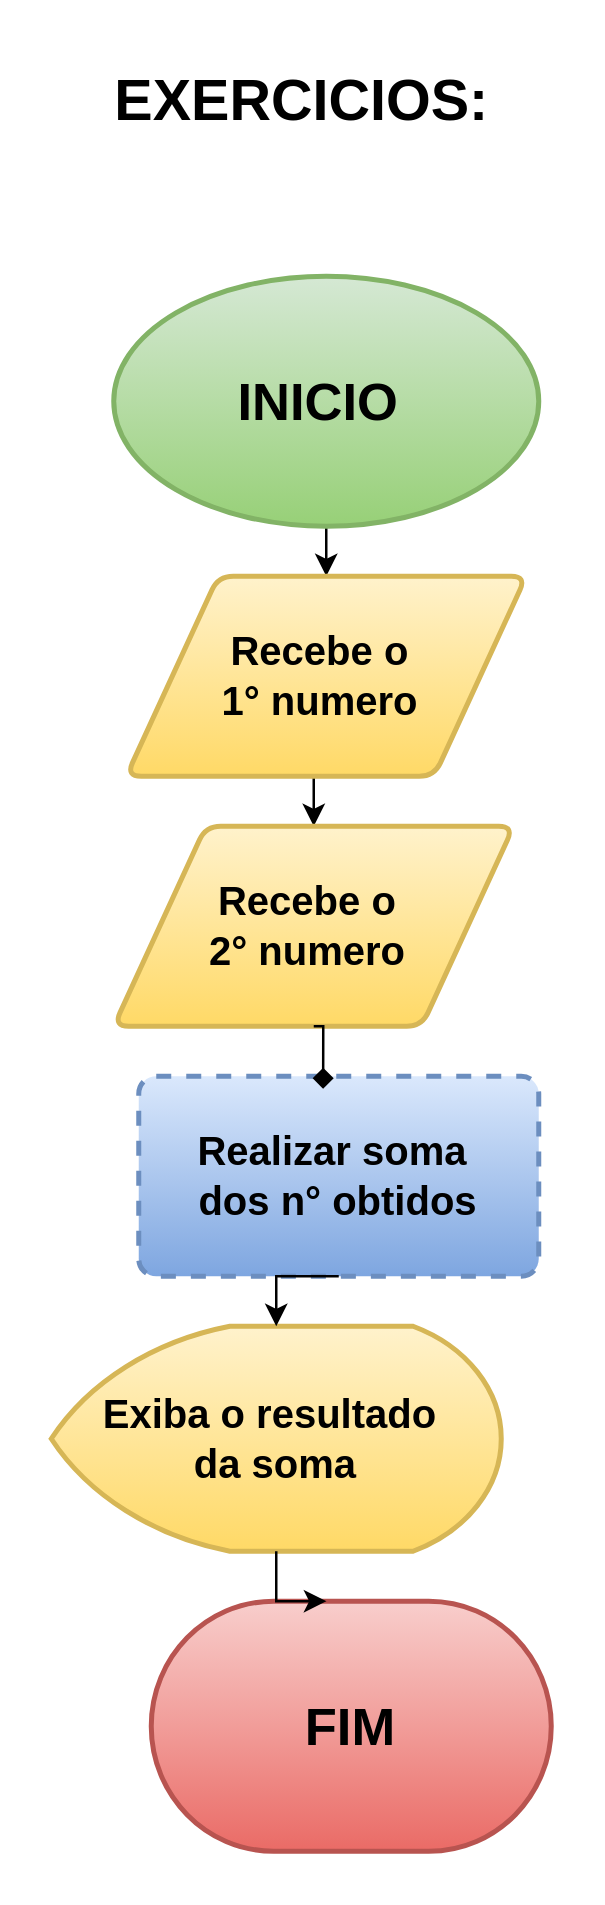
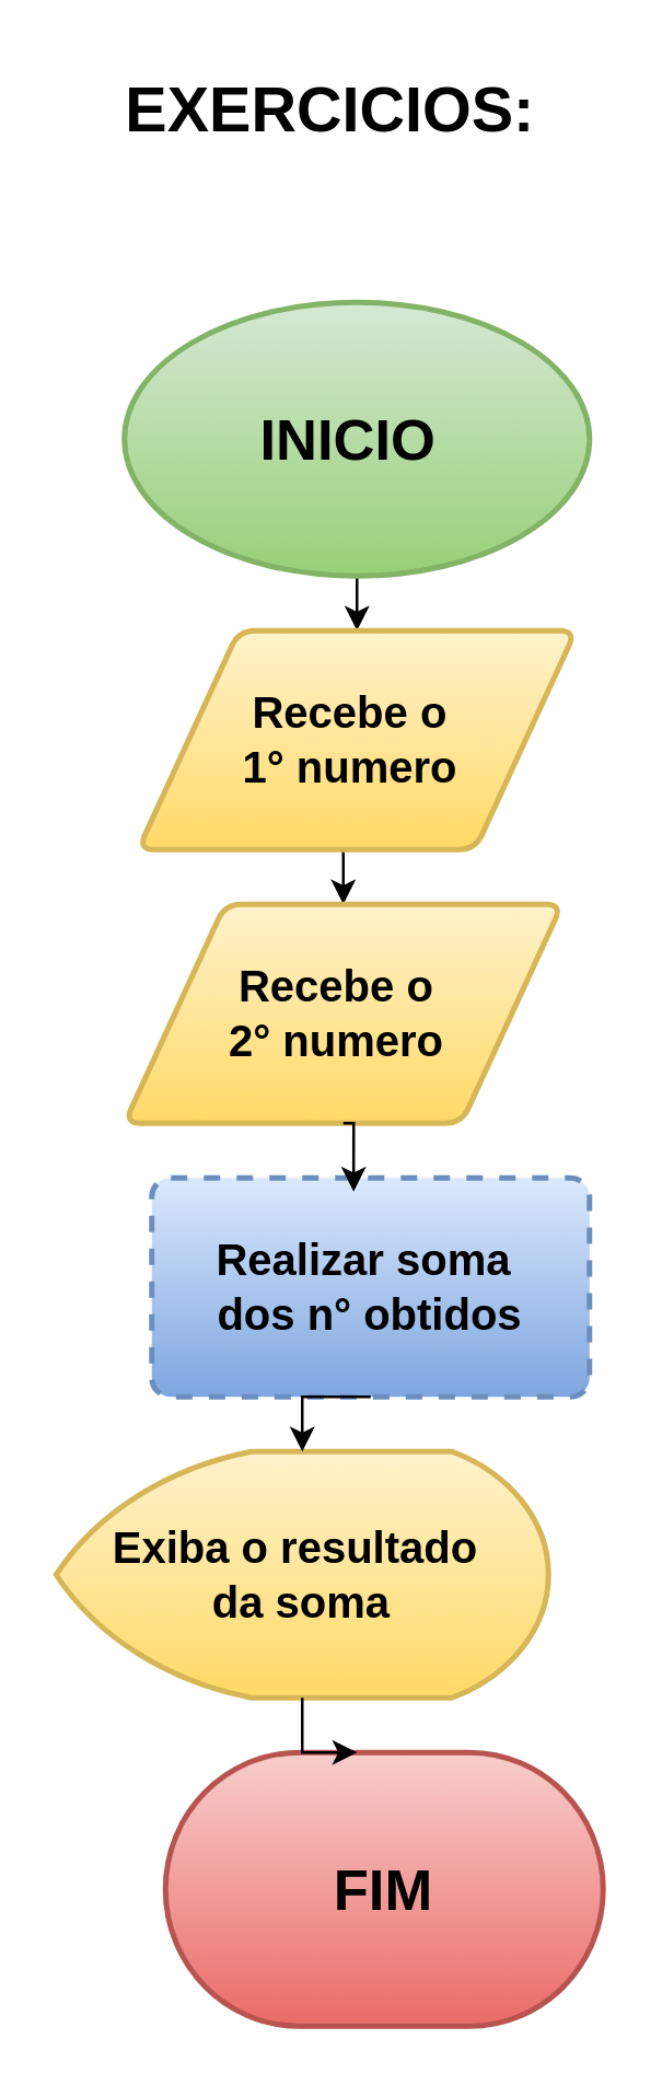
  <mxCell id="0" />
  <mxCell id="1" parent="0" />
  <mxCell id="2" style="edgeStyle=orthogonalEdgeStyle;rounded=0;orthogonalLoop=1;jettySize=auto;html=1;exitX=0.5;exitY=1;exitDx=0;exitDy=0;exitPerimeter=0;entryX=0.5;entryY=0;entryDx=0;entryDy=0;" edge="1" parent="1" source="3" target="5"><mxGeometry relative="1" as="geometry"><Array as="points"><mxPoint x="130" y="200" /></Array></mxGeometry></mxCell>
  <mxCell id="3" value="&lt;b&gt;&lt;font style=&quot;font-size: 21px;&quot;&gt;INICIO&amp;nbsp;&lt;/font&gt;&lt;/b&gt;" style="strokeWidth=2;html=1;shape=mxgraph.flowchart.start_1;whiteSpace=wrap;fillColor=#d5e8d4;strokeColor=#82b366;gradientColor=#97d077;" vertex="1" parent="1"><mxGeometry x="45" y="110" width="170" height="100" as="geometry" /></mxCell>
  <mxCell id="4" style="edgeStyle=orthogonalEdgeStyle;rounded=0;orthogonalLoop=1;jettySize=auto;html=1;exitX=0.5;exitY=1;exitDx=0;exitDy=0;entryX=0.5;entryY=0;entryDx=0;entryDy=0;" edge="1" parent="1" source="5" target="6"><mxGeometry relative="1" as="geometry" /></mxCell>
  <mxCell id="5" value="&lt;b&gt;&lt;font style=&quot;font-size: 16px;&quot;&gt;Recebe o&amp;nbsp;&lt;/font&gt;&lt;/b&gt;&lt;div&gt;&lt;b&gt;&lt;font style=&quot;font-size: 16px;&quot;&gt;1° numero&amp;nbsp;&lt;/font&gt;&lt;/b&gt;&lt;/div&gt;" style="shape=parallelogram;html=1;strokeWidth=2;perimeter=parallelogramPerimeter;whiteSpace=wrap;rounded=1;arcSize=12;size=0.23;fillColor=#fff2cc;gradientColor=#ffd966;strokeColor=#d6b656;" vertex="1" parent="1"><mxGeometry x="50" y="230" width="160" height="80" as="geometry" /></mxCell>
  <mxCell id="6" value="&lt;b&gt;&lt;font style=&quot;font-size: 16px;&quot;&gt;Recebe o&amp;nbsp;&lt;/font&gt;&lt;/b&gt;&lt;div&gt;&lt;b&gt;&lt;font style=&quot;font-size: 16px;&quot;&gt;2° numero&amp;nbsp;&lt;/font&gt;&lt;/b&gt;&lt;/div&gt;" style="shape=parallelogram;html=1;strokeWidth=2;perimeter=parallelogramPerimeter;whiteSpace=wrap;rounded=1;arcSize=12;size=0.23;fillColor=#fff2cc;gradientColor=#ffd966;strokeColor=#d6b656;" vertex="1" parent="1"><mxGeometry x="45" y="330" width="160" height="80" as="geometry" /></mxCell>
  <mxCell id="7" value="&lt;b&gt;&lt;font style=&quot;font-size: 16px;&quot;&gt;Realizar soma&amp;nbsp;&lt;/font&gt;&lt;/b&gt;&lt;div&gt;&lt;b&gt;&lt;font style=&quot;font-size: 16px;&quot;&gt;dos n° obtidos&lt;/font&gt;&lt;/b&gt;&lt;/div&gt;" style="rounded=1;whiteSpace=wrap;html=1;absoluteArcSize=1;arcSize=14;strokeWidth=2;fillColor=#dae8fc;gradientColor=#7ea6e0;strokeColor=#6c8ebf;dashed=1;" vertex="1" parent="1"><mxGeometry x="55" y="430" width="160" height="80" as="geometry" /></mxCell>
  <mxCell id="8" value="&lt;b&gt;&lt;font style=&quot;font-size: 16px;&quot;&gt;Exiba o resultado&amp;nbsp;&lt;/font&gt;&lt;/b&gt;&lt;div&gt;&lt;b&gt;&lt;font style=&quot;font-size: 16px;&quot;&gt;da soma&lt;/font&gt;&lt;/b&gt;&lt;/div&gt;" style="strokeWidth=2;html=1;shape=mxgraph.flowchart.display;whiteSpace=wrap;fillColor=#fff2cc;gradientColor=#ffd966;strokeColor=#d6b656;" vertex="1" parent="1"><mxGeometry x="20" y="530" width="180" height="90" as="geometry" /></mxCell>
  <mxCell id="9" style="edgeStyle=orthogonalEdgeStyle;rounded=0;orthogonalLoop=1;jettySize=auto;html=1;exitX=0.5;exitY=1;exitDx=0;exitDy=0;entryX=0.5;entryY=0;entryDx=0;entryDy=0;entryPerimeter=0;" edge="1" parent="1" source="7" target="8"><mxGeometry relative="1" as="geometry" /></mxCell>
  <mxCell id="10" value="&lt;font style=&quot;font-size: 21px;&quot;&gt;&lt;b&gt;FIM&lt;/b&gt;&lt;/font&gt;" style="strokeWidth=2;html=1;shape=mxgraph.flowchart.terminator;whiteSpace=wrap;fillColor=#f8cecc;gradientColor=#ea6b66;strokeColor=#b85450;" vertex="1" parent="1"><mxGeometry x="60" y="640" width="160" height="100" as="geometry" /></mxCell>
- <mxCell id="11" style="edgeStyle=orthogonalEdgeStyle;rounded=0;orthogonalLoop=1;jettySize=auto;html=1;exitX=0.5;exitY=1;exitDx=0;exitDy=0;entryX=0.461;entryY=0.063;entryDx=0;entryDy=0;entryPerimeter=0;endArrow=diamond;" edge="1" parent="1" source="6" target="7"><mxGeometry relative="1" as="geometry" /></mxCell>
+ <mxCell id="11" style="edgeStyle=orthogonalEdgeStyle;rounded=0;orthogonalLoop=1;jettySize=auto;html=1;exitX=0.5;exitY=1;exitDx=0;exitDy=0;entryX=0.461;entryY=0.063;entryDx=0;entryDy=0;entryPerimeter=0;" edge="1" parent="1" source="6" target="7"><mxGeometry relative="1" as="geometry" /></mxCell>
  <mxCell id="12" style="edgeStyle=orthogonalEdgeStyle;rounded=0;orthogonalLoop=1;jettySize=auto;html=1;entryX=0.438;entryY=0;entryDx=0;entryDy=0;entryPerimeter=0;" edge="1" parent="1" source="8" target="10"><mxGeometry relative="1" as="geometry" /></mxCell>
  <mxCell id="13" value="&lt;b&gt;&lt;font style=&quot;font-size: 23px;&quot;&gt;EXERCICIOS:&lt;/font&gt;&lt;/b&gt;" style="text;html=1;align=center;verticalAlign=middle;resizable=0;points=[];autosize=1;strokeColor=none;fillColor=none;" vertex="1" parent="1"><mxGeometry x="35" y="20" width="170" height="40" as="geometry" /></mxCell>
